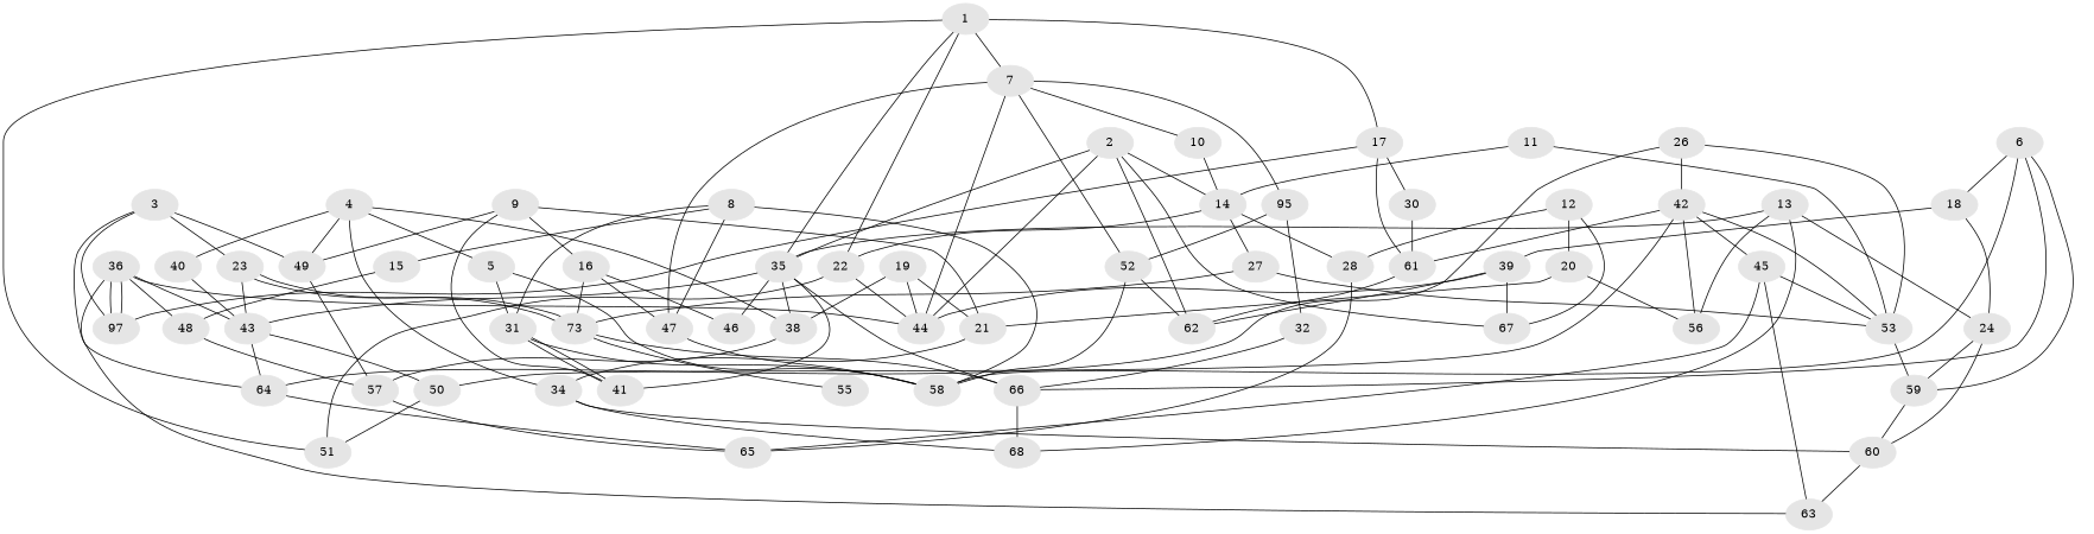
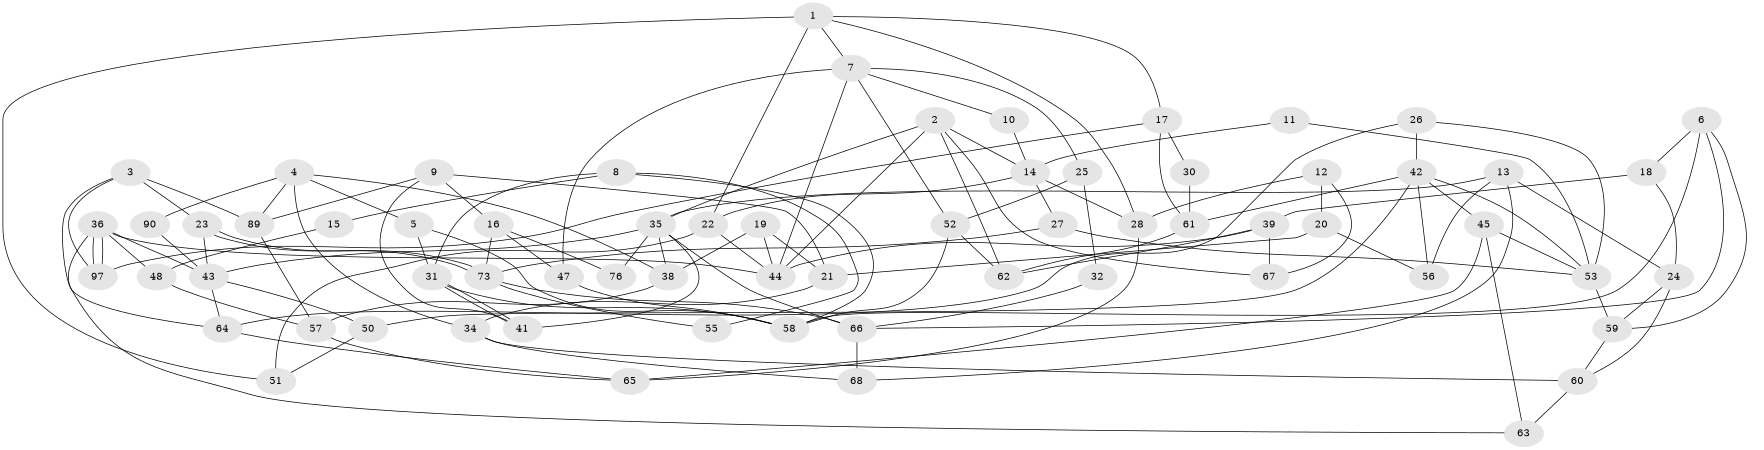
  graph {
    node [color=gray90 style=filled]
    1
    7
    17
    22
    28
    51
    44
    10
-   25 [label=95]
+   25
    47
    52
    n12 [label=97]
    30
    61
    65
    2
    14
    35
    62
    67
    27
    38
    66
    41
-   46
+   46 [label=76]
    43
    3
    23
-   49
+   49 [label=89]
    64
    n31 [label=73]
    57
    4
    5
    34
-   40
+   40 [label=90]
    31
    58
    68
    60
    6
    18
    59
    24
    39
    32
    8
    15
    55
    48
    9
    16
    21
    11
    53
    12
    20
    56
    13
    45
    63
    19
    50
    26
    42
    36
    1 -- 7
    1 -- 17
    1 -- 22
-   1 -- 35
+   1 -- 28
    1 -- 51
    7 -- 44
    7 -- 10
    7 -- 25
    7 -- 47
    7 -- 52
    17 -- n12
    17 -- 30
    17 -- 61
    22 -- 51
    22 -- 44
    28 -- 65
    10 -- 14
    25 -- 52
    25 -- 32
    47 -- 58
    52 -- 62
    52 -- 58
    30 -- 61
    61 -- 62
    2 -- 44
    2 -- 14
    2 -- 35
    2 -- 62
    2 -- 67
    14 -- 22
    14 -- 28
    14 -- 27
    35 -- 38
    35 -- 66
    35 -- 41
    35 -- 46
    35 -- 43
    27 -- n31
    27 -- 53
    38 -- 57
    66 -- 68
    43 -- 64
    43 -- 50
    3 -- n12
    3 -- 23
    3 -- 49
    3 -- 64
    23 -- 43
    23 -- n31
    23 -- n31
    49 -- 57
    64 -- 65
    n31 -- 66
    n31 -- 55
    57 -- 65
    4 -- 38
    4 -- 49
    4 -- 5
    4 -- 34
    4 -- 40
    5 -- 31
    5 -- 58
    34 -- 68
    34 -- 60
    40 -- 43
    31 -- 41
    31 -- 41
    31 -- 58
    60 -- 63
    6 -- 66
    6 -- 58
    6 -- 18
    6 -- 59
    18 -- 24
    18 -- 39
    59 -- 60
    24 -- 60
    24 -- 59
    39 -- 44
    39 -- 62
    39 -- 67
    32 -- 66
    8 -- 31
    8 -- 58
    8 -- 15
-   8 -- 47
+   8 -- 55
    15 -- 48
    48 -- 57
    9 -- 41
    9 -- 49
    9 -- 16
    9 -- 21
    16 -- 47
    16 -- 46
    16 -- n31
    21 -- 34
    11 -- 14
    11 -- 53
    53 -- 59
    12 -- 28
    12 -- 67
    12 -- 20
    20 -- 21
    20 -- 56
    13 -- 35
    13 -- 68
    13 -- 24
    13 -- 56
    45 -- 65
    45 -- 53
    45 -- 63
    19 -- 44
    19 -- 38
    19 -- 21
    50 -- 51
    26 -- 64
    26 -- 53
    26 -- 42
    42 -- 61
    42 -- 53
    42 -- 56
    42 -- 45
    42 -- 50
    36 -- 44
    36 -- n12
    36 -- n12
    36 -- 43
    36 -- 48
    36 -- 63
  }
